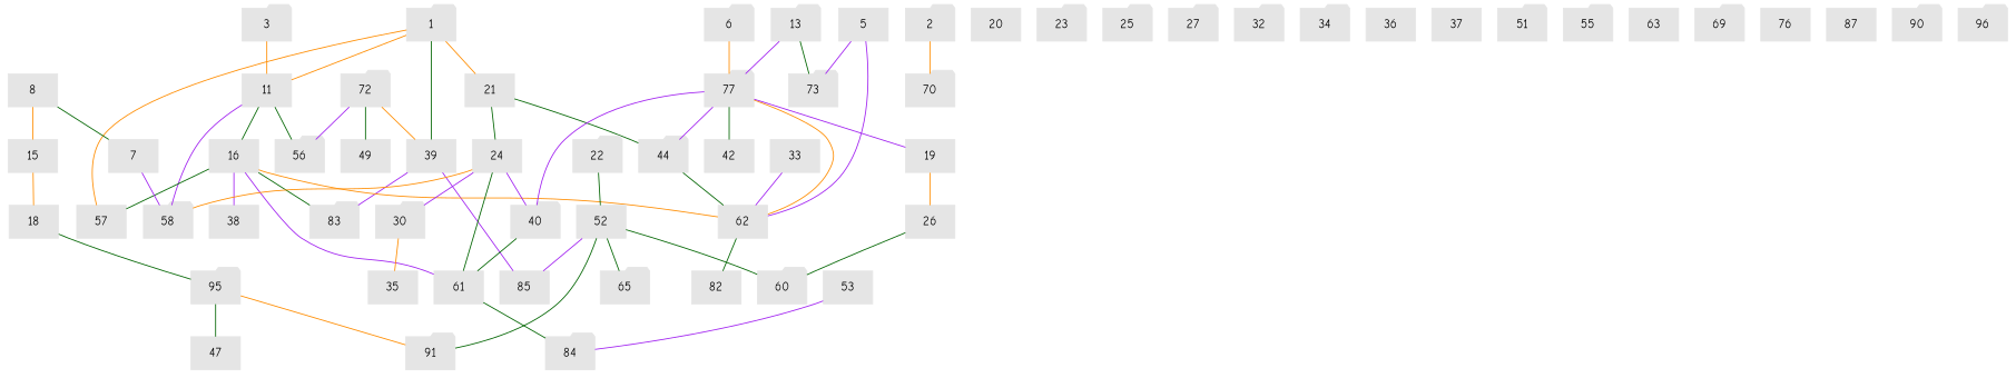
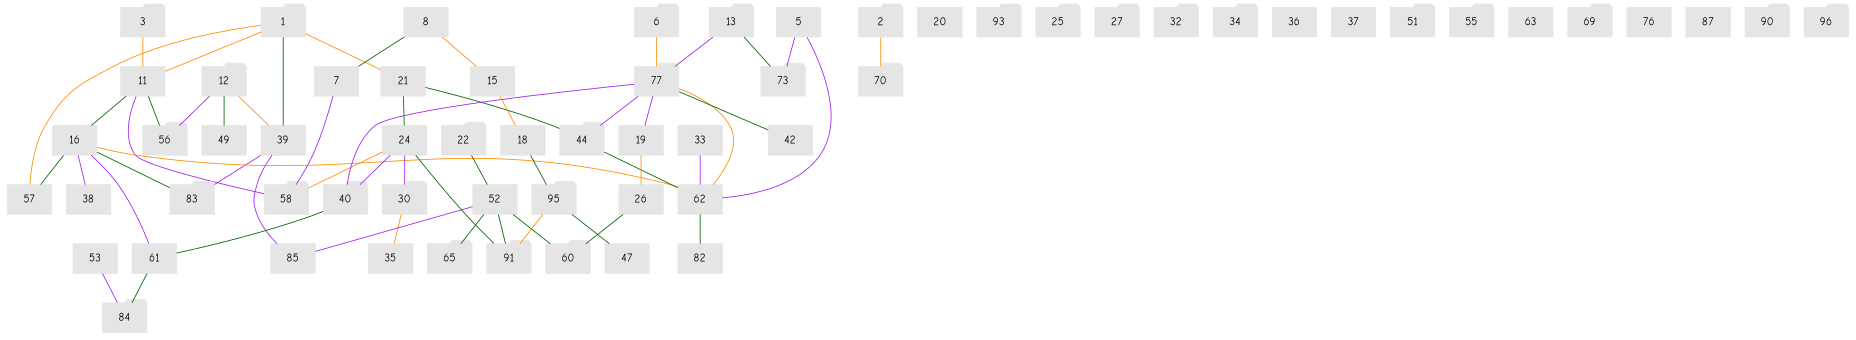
  graph {
    fontname="Comic Neue"
    node [color=gray90 fontname="Comic Neue" shape=folder style=filled]
    edge [color=darkgreen fontname="Comic Neue"]
    1 [super="+4"]
    11 [shape=box super="+81"]
    21 [shape=box]
    39 [shape=box super="+72"]
    57 [shape=box super="+71"]
    58 [super="+59"]
    16 [shape=box super="+31"]
    56
    44 [super="+62"]
    24 [shape=box super="+74"]
    83 [super="+86"]
    85 [shape=box super="+88"]
    2 [super="+9"]
    70
    18 [shape=box super="+84"]
    n16 [label=95 super="+92"]
    3
    5 [shape=box super="+79"]
    n19 [label=62 shape=box super="+68"]
    73
    82 [shape=box]
    n22 [label=77 super="+94"]
    19 [shape=box super="+67"]
    40
    42 [shape=box super="+75"]
    6
    26 [shape=box super="+43"]
    7 [shape=box super="+10"]
    8 [shape=box]
    15 [shape=box]
    38 [shape=box]
    61 [shape=box super="+78"]
-   12 [super="+14" label=72]
+   12 [super="+14"]
    49 [shape=box]
    13 [super="+89"]
    n36 [label=84 super="+95"]
    47 [shape=box]
    91
    60 [super="+66"]
    20 [shape=box]
    30 [super="+77"]
    52 [shape=box super="+54"]
    65
    22
-   23 [super="+41"]
+   23 [super="+41" label=93]
    35 [shape=box]
    25
    27 [super="+48"]
    32
    33 [shape=box]
    34
    36 [shape=box]
    37 [shape=box]
    51
    53 [shape=box]
    55
    63 [shape=box]
    69
    76 [shape=box]
    87 [shape=box]
    90 [super="+93"]
    96
    1 -- 11 [color=darkorange]
    1 -- 21 [color=darkorange weight=2]
    1 -- 39
    1 -- 57 [color=darkorange]
    11 -- 58 [color=purple]
    11 -- 16
    11 -- 56
    21 -- 44
    21 -- 24
    39 -- 83 [color=purple]
    39 -- 85 [color=purple]
    16 -- 57
    16 -- 83
    16 -- n19 [color=darkorange]
    16 -- 38 [color=purple]
    16 -- 61 [color=purple]
    44 -- n19
    24 -- 58 [color=darkorange]
    24 -- 40 [color=purple]
-   24 -- 61
+   24 -- 91
    24 -- 30 [color=purple]
    2 -- 70 [color=darkorange]
    18 -- n16
    n16 -- 47
    n16 -- 91 [color=darkorange]
    3 -- 11 [color=darkorange]
    5 -- n19 [color=purple]
    5 -- 73 [color=purple]
    n19 -- 82
    n22 -- 44 [color=purple]
    n22 -- n19 [color=darkorange]
    n22 -- 19 [color=purple]
    n22 -- 40 [color=purple]
    n22 -- 42
    19 -- 26 [color=darkorange weight=2]
    40 -- 61
    6 -- n22 [color=darkorange]
    26 -- 60
    7 -- 58 [color=purple]
    8 -- 7
    8 -- 15 [color=darkorange]
    15 -- 18 [color=darkorange]
    61 -- n36
    12 -- 39 [color=darkorange]
    12 -- 56 [color=purple]
    12 -- 49
    13 -- 73
    13 -- n22 [color=purple]
    30 -- 35 [color=darkorange]
    52 -- 85 [color=purple]
    52 -- 91
    52 -- 60
    52 -- 65
    22 -- 52 [weight=2]
    33 -- n19 [color=purple]
    53 -- n36 [color=purple]
  }
